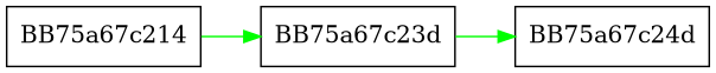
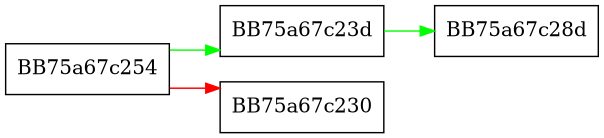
  digraph {
    rankdir=LR
    splines=ortho
    node [shape=box]
    edge [color=green]
-   BB75a67c214
+   BB75a67c214 [label=BB75a67c254]
    BB75a67c23d
-   BB75a67c24d
+   BB75a67c230
+   BB75a67c24d [label=BB75a67c28d]
    BB75a67c214 -> BB75a67c23d
+   BB75a67c214 -> BB75a67c230 [color=red]
    BB75a67c23d -> BB75a67c24d
  }
